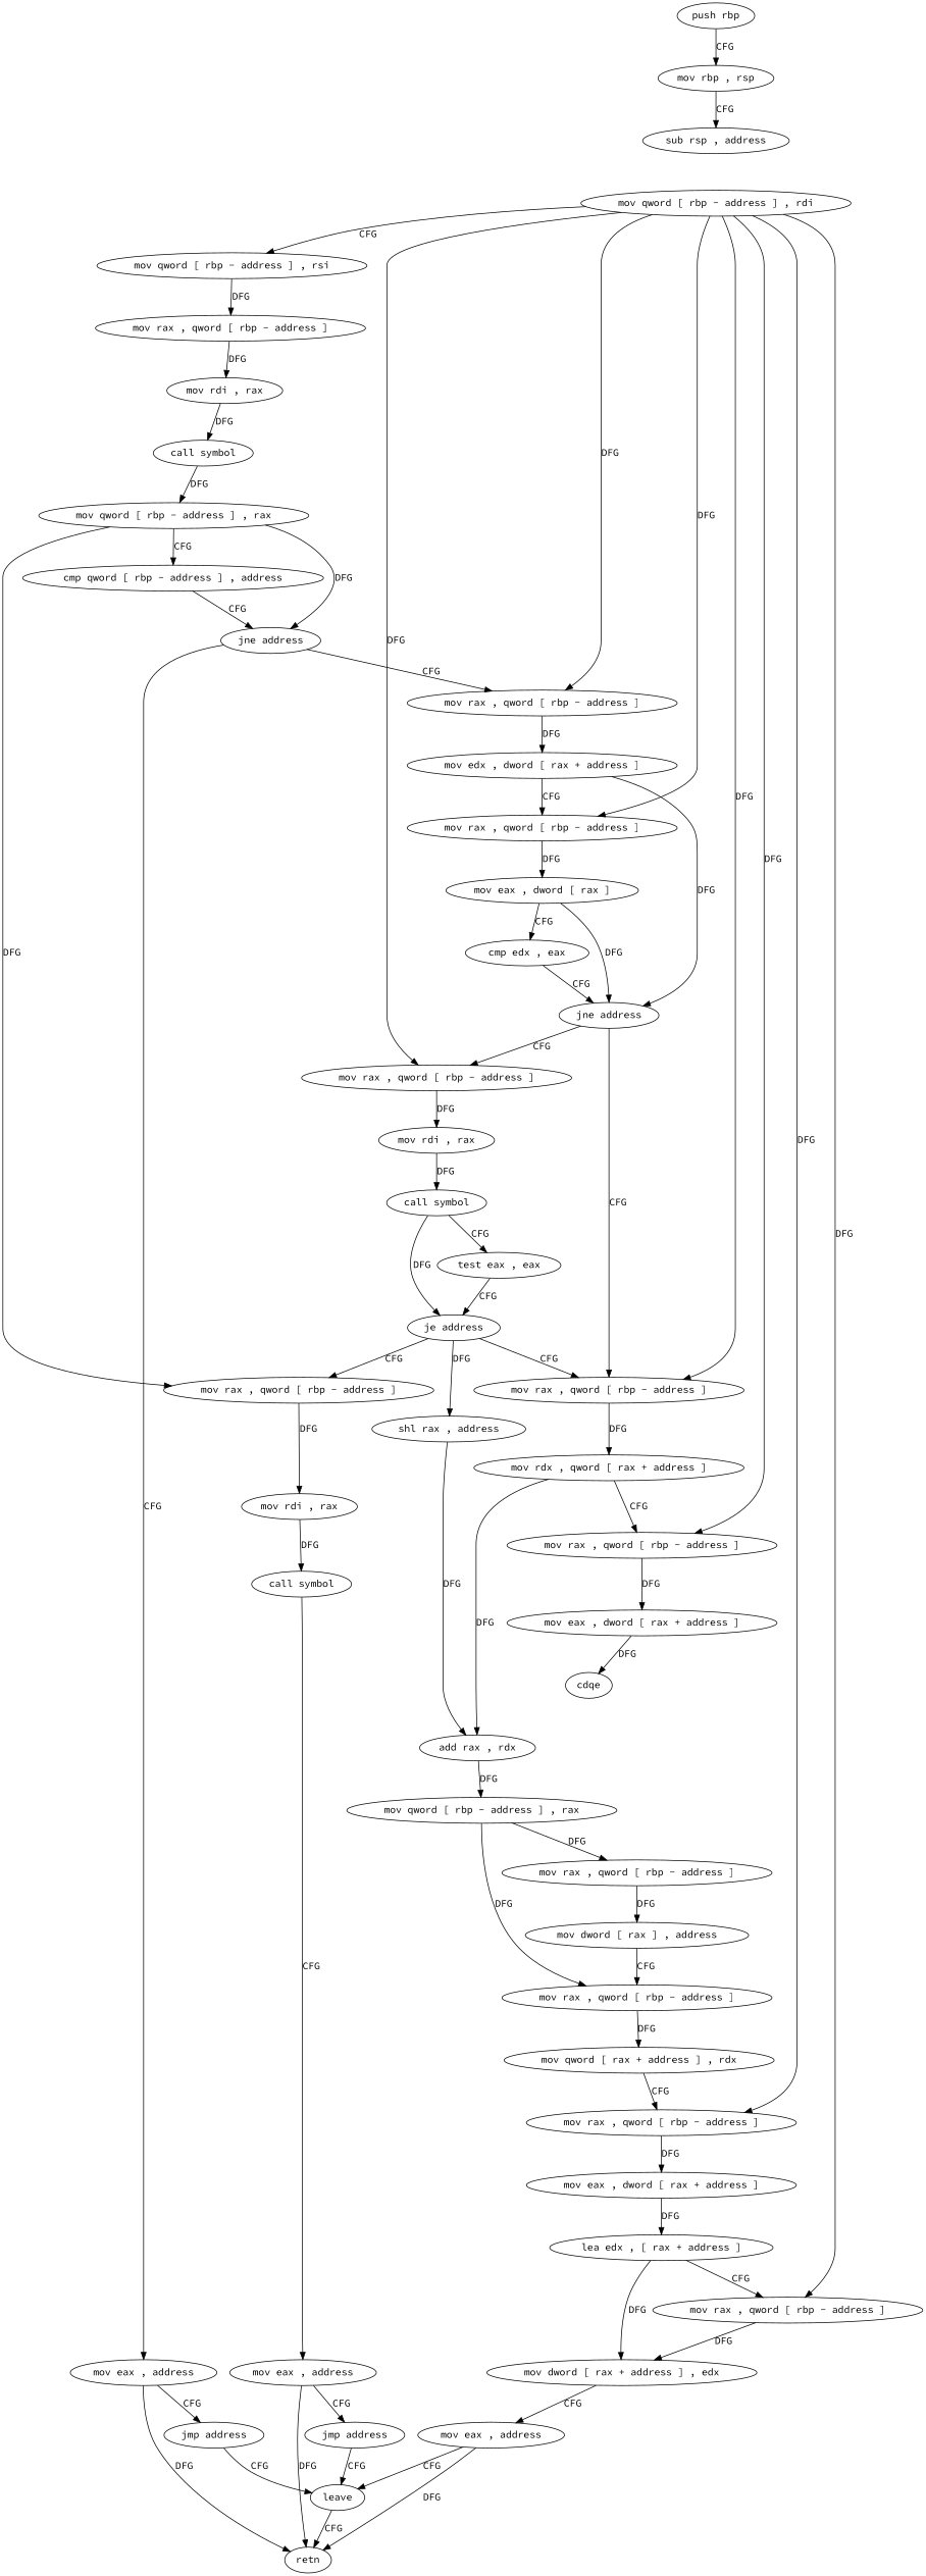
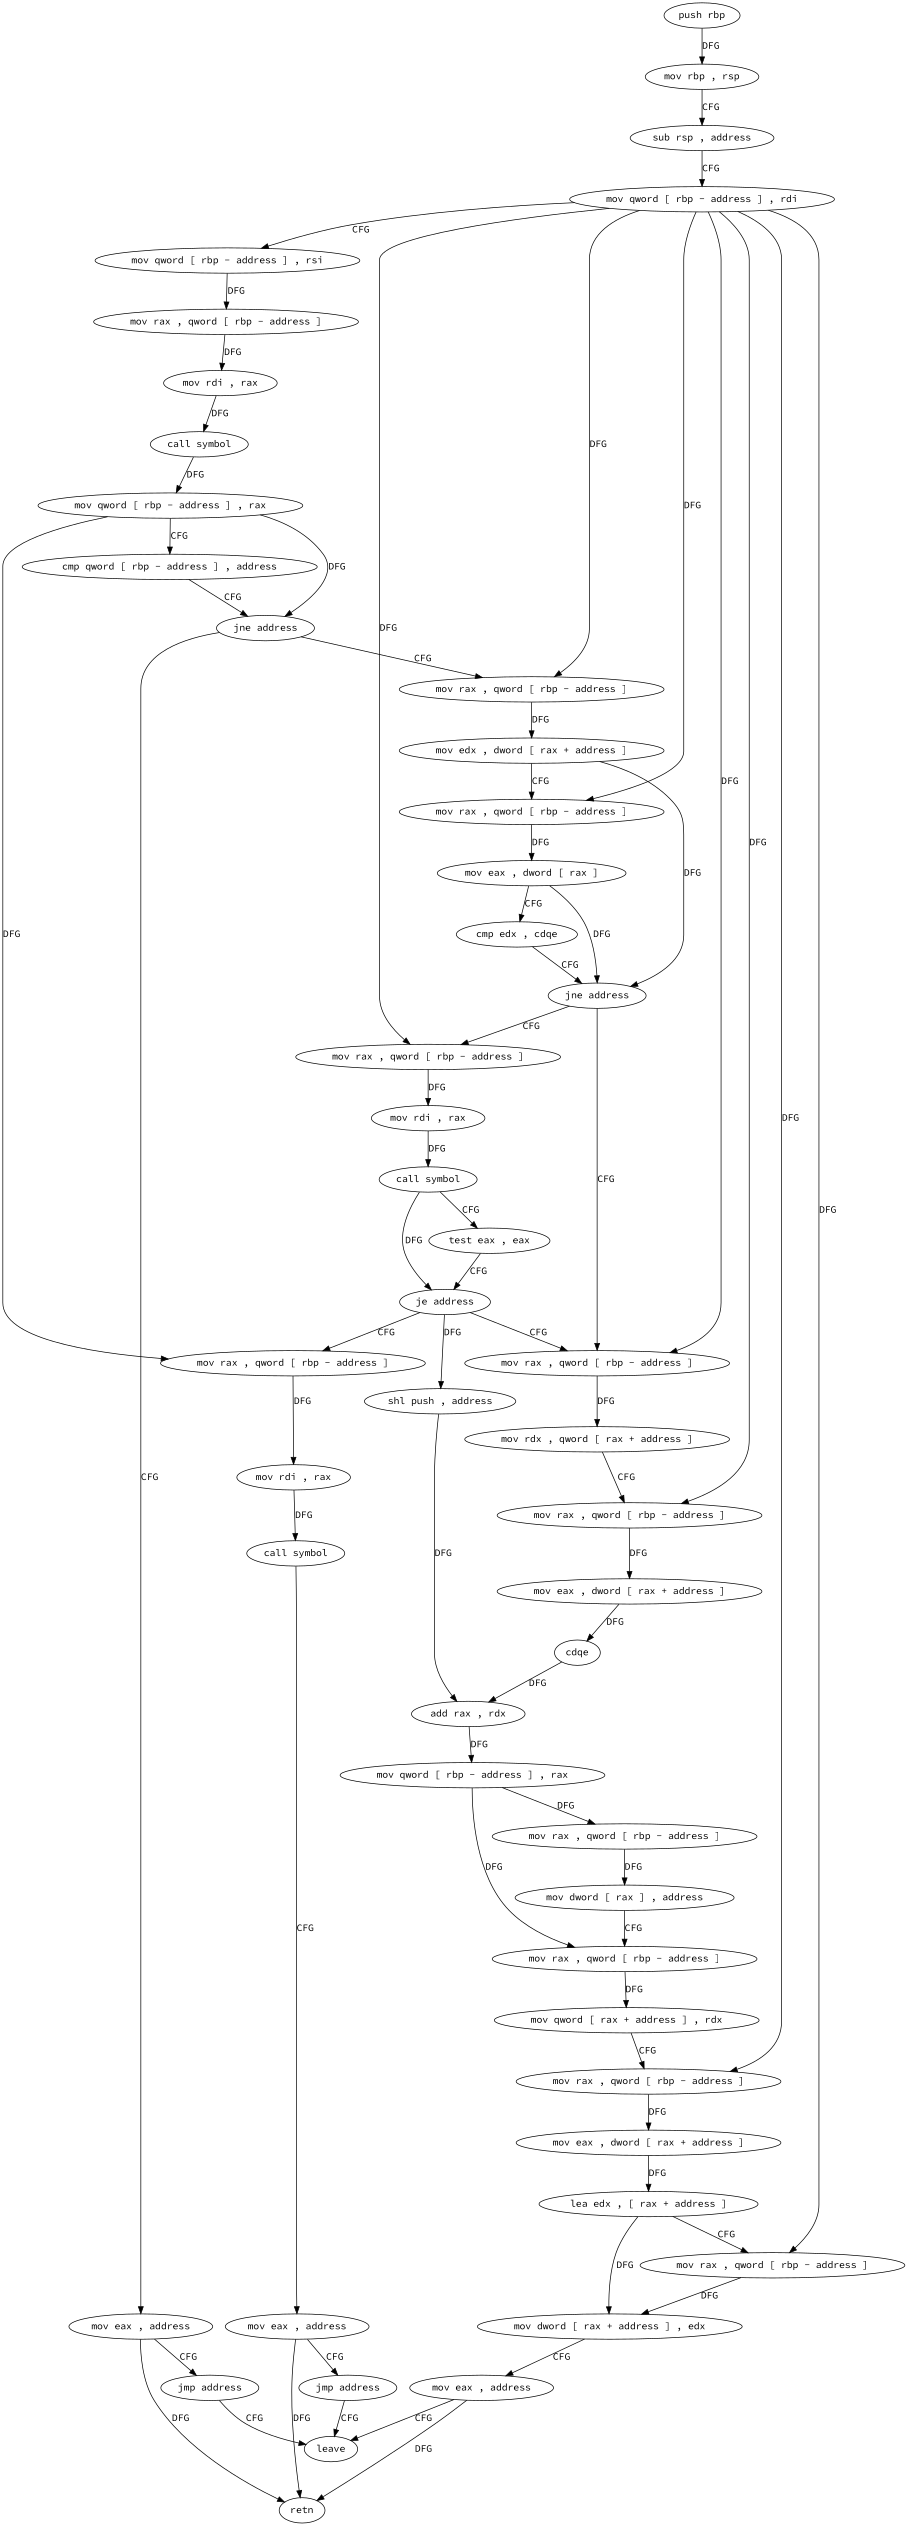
  digraph {
    fontname="Source Code Pro"
    node [fontname="Source Code Pro"]
    edge [fontname="Source Code Pro"]
    n1 [label="push rbp"]
    n2 [label="mov rbp , rsp"]
    n3 [label="sub rsp , address"]
    n4 [label="mov qword [ rbp - address ] , rdi"]
    n5 [label="mov qword [ rbp - address ] , rsi"]
    n6 [label="mov rax , qword [ rbp - address ]"]
    n7 [label="mov rax , qword [ rbp - address ]"]
    n8 [label="mov rax , qword [ rbp - address ]"]
    n9 [label="mov rax , qword [ rbp - address ]"]
    n10 [label="mov rax , qword [ rbp - address ]"]
    n11 [label="mov rax , qword [ rbp - address ]"]
    n12 [label="mov rax , qword [ rbp - address ]"]
    n13 [label="mov rax , qword [ rbp - address ]"]
    n14 [label="mov edx , dword [ rax + address ]"]
    n15 [label="mov eax , dword [ rax ]"]
    n16 [label="mov rdx , qword [ rax + address ]"]
    n17 [label="mov rdi , rax"]
    n18 [label="mov eax , dword [ rax + address ]"]
    n19 [label="mov eax , dword [ rax + address ]"]
    n20 [label="mov dword [ rax + address ] , edx"]
    n21 [label="mov rdi , rax"]
    n22 [label="call symbol"]
    n23 [label="mov qword [ rbp - address ] , rax"]
    n24 [label="cmp qword [ rbp - address ] , address"]
    n25 [label="jne address"]
    n26 [label="mov rax , qword [ rbp - address ]"]
    n27 [label="mov eax , address"]
    n28 [label="mov rdi , rax"]
    n29 [label="jmp address"]
    n30 [label=retn]
    n31 [label="jne address"]
    n32 [label=leave]
-   n33 [label="cmp edx , eax"]
+   n33 [label="cmp edx , cdqe"]
    n34 [label="add rax , rdx"]
    n35 [label="call symbol"]
    n36 [label="mov qword [ rbp - address ] , rax"]
    n37 [label=cdqe]
-   n38 [label="shl rax , address"]
+   n38 [label="shl push , address"]
    n39 [label="mov rax , qword [ rbp - address ]"]
    n40 [label="mov rax , qword [ rbp - address ]"]
    n41 [label="mov dword [ rax ] , address"]
    n42 [label="mov qword [ rax + address ] , rdx"]
    n43 [label="lea edx , [ rax + address ]"]
    n44 [label="mov eax , address"]
    n45 [label="test eax , eax"]
    n46 [label="je address"]
    n47 [label="call symbol"]
    n48 [label="mov eax , address"]
    n49 [label="jmp address"]
-   n1 -> n2 [label=CFG]
+   n1 -> n2 [label=DFG]
    n2 -> n3 [label=CFG]
+   n3 -> n4 [label=CFG]
    n4 -> n5 [label=CFG]
    n4 -> n6 [label=DFG]
    n4 -> n7 [label=DFG]
    n4 -> n8 [label=DFG]
    n4 -> n9 [label=DFG]
    n4 -> n10 [label=DFG]
    n4 -> n11 [label=DFG]
    n4 -> n12 [label=DFG]
    n5 -> n13 [label=DFG]
    n6 -> n14 [label=DFG]
    n7 -> n15 [label=DFG]
    n8 -> n16 [label=DFG]
    n9 -> n17 [label=DFG]
    n10 -> n18 [label=DFG]
    n11 -> n19 [label=DFG]
    n12 -> n20 [label=DFG]
    n13 -> n21 [label=DFG]
    n14 -> n7 [label=CFG]
    n14 -> n31 [label=DFG]
    n15 -> n31 [label=DFG]
    n15 -> n33 [label=CFG]
    n16 -> n10 [label=CFG]
-   n16 -> n34 [label=DFG]
+   n37 -> n34 [label=DFG]
    n17 -> n35 [label=DFG]
    n18 -> n37 [label=DFG]
    n19 -> n43 [label=DFG]
    n20 -> n44 [label=CFG]
    n21 -> n22 [label=DFG]
    n22 -> n23 [label=DFG]
    n23 -> n24 [label=CFG]
    n23 -> n25 [label=DFG]
    n23 -> n26 [label=DFG]
    n24 -> n25 [label=CFG]
    n25 -> n6 [label=CFG]
    n25 -> n27 [label=CFG]
    n26 -> n28 [label=DFG]
    n27 -> n29 [label=CFG]
    n27 -> n30 [label=DFG]
    n28 -> n47 [label=DFG]
    n29 -> n32 [label=CFG]
    n31 -> n8 [label=CFG]
    n31 -> n9 [label=CFG]
-   n32 -> n30 [label=CFG]
    n33 -> n31 [label=CFG]
    n34 -> n36 [label=DFG]
    n35 -> n45 [label=CFG]
    n35 -> n46 [label=DFG]
    n36 -> n39 [label=DFG]
    n36 -> n40 [label=DFG]
    n38 -> n34 [label=DFG]
    n39 -> n41 [label=DFG]
    n40 -> n42 [label=DFG]
    n41 -> n40 [label=CFG]
    n42 -> n11 [label=CFG]
    n43 -> n12 [label=CFG]
    n43 -> n20 [label=DFG]
    n44 -> n30 [label=DFG]
    n44 -> n32 [label=CFG]
    n45 -> n46 [label=CFG]
    n46 -> n8 [label=CFG]
    n46 -> n26 [label=CFG]
    n46 -> n38 [label=DFG]
    n47 -> n48 [label=CFG]
    n48 -> n30 [label=DFG]
    n48 -> n49 [label=CFG]
    n49 -> n32 [label=CFG]
  }
